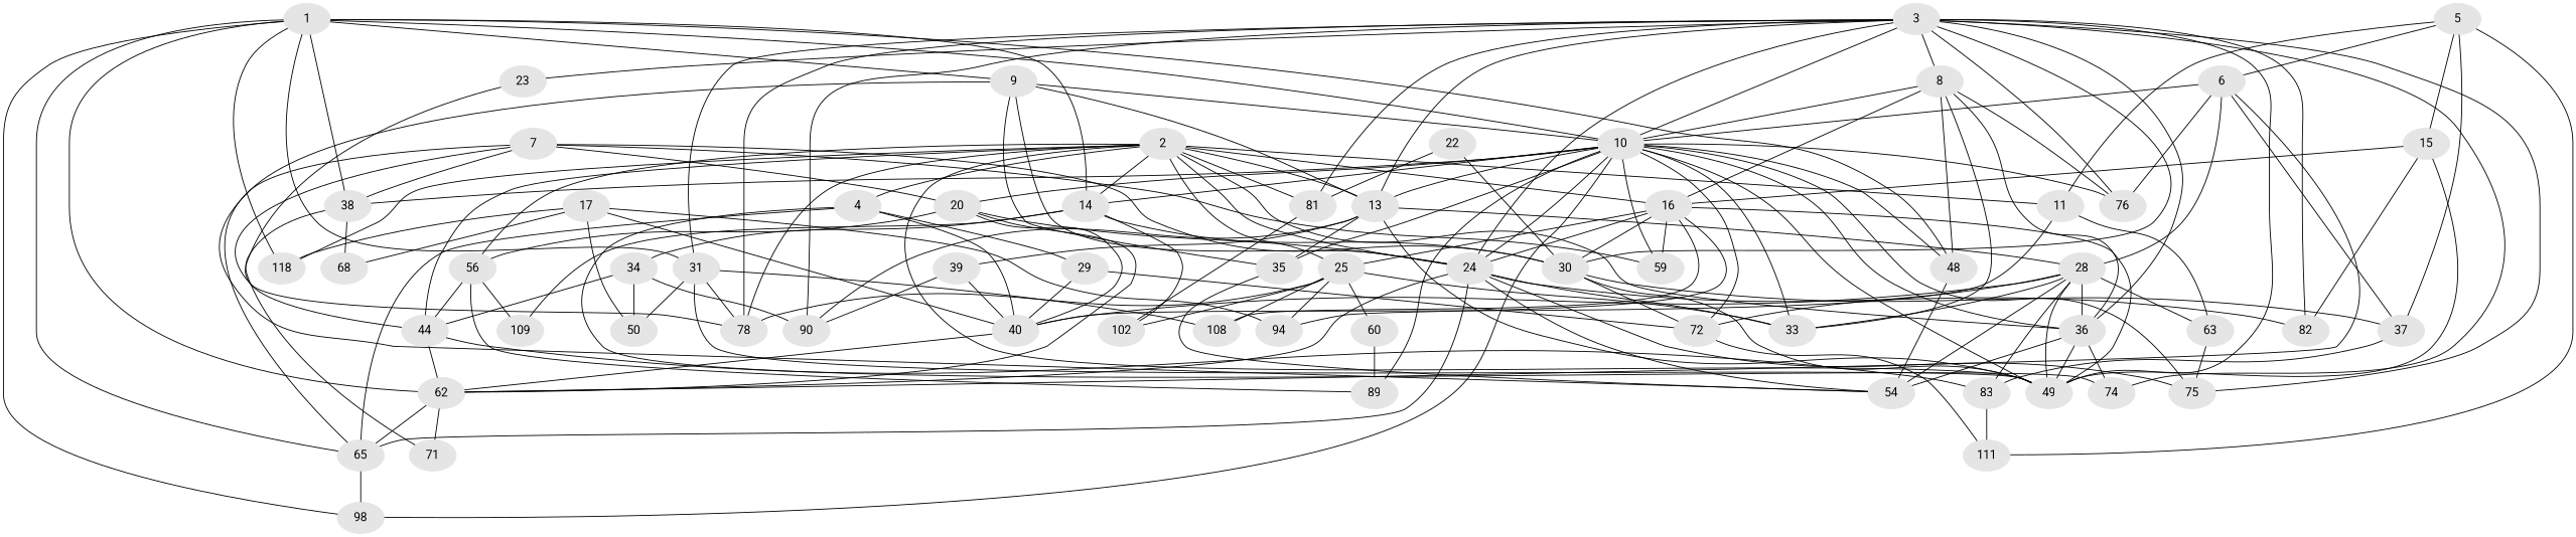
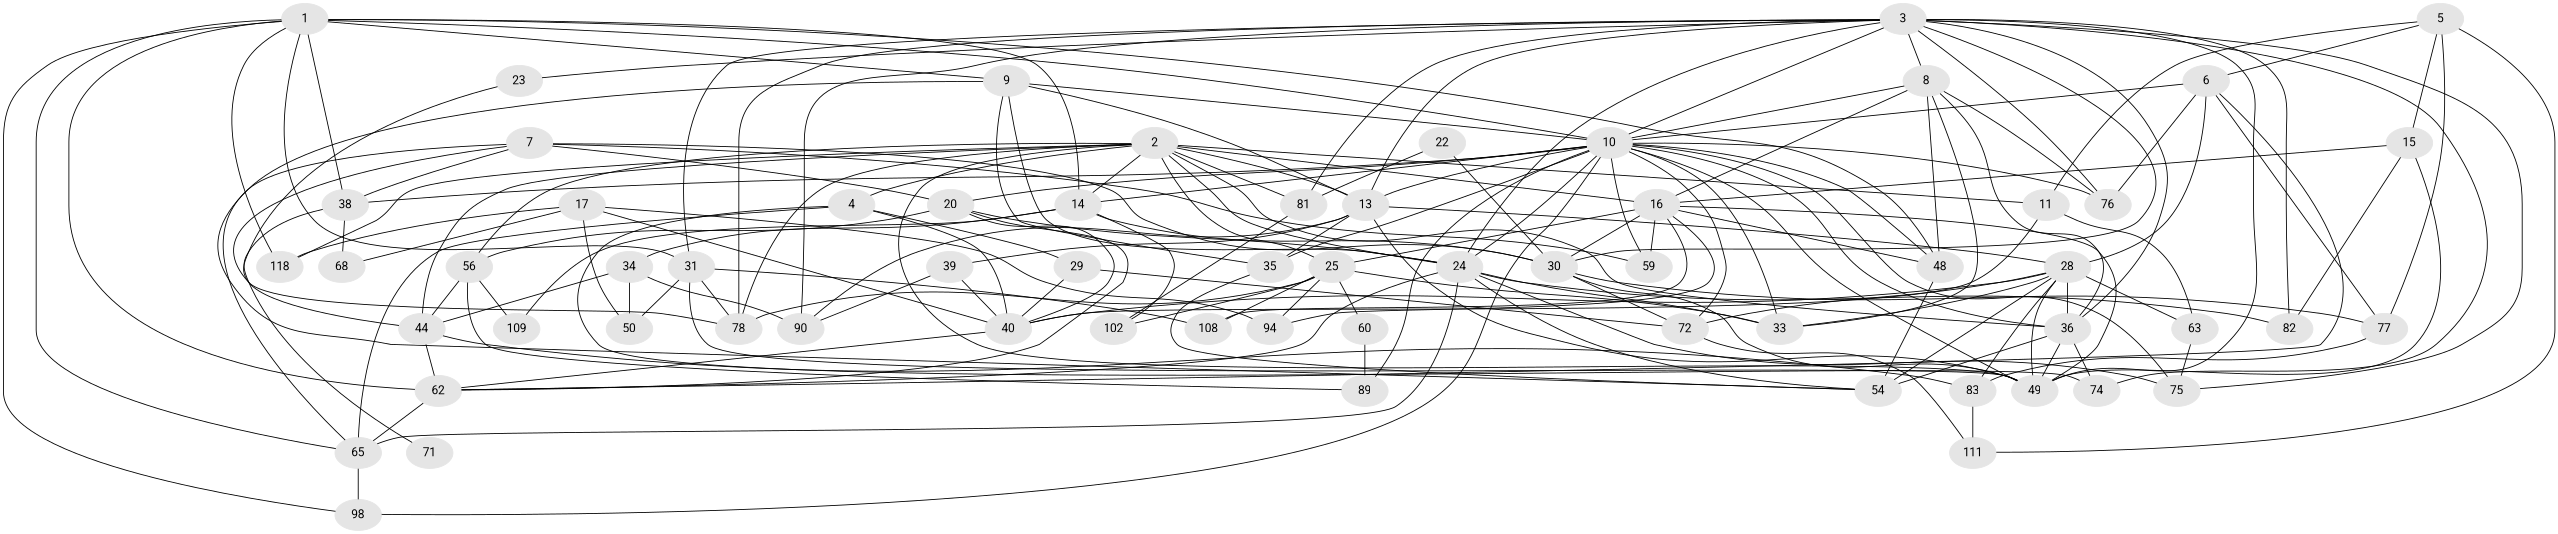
  graph {
    fontname=Roboto
    node [color=gray90 fontname=Roboto style=filled]
    edge [fontname=Roboto]
    1 [super="+107+87"]
    9 [super="+61"]
    10 [super="+95+41+26+18"]
    14 [super="+27+119"]
    31
    38
    48
    62 [super="+66"]
    65 [super="+121"]
    98
    118
    13 [super="+114+105"]
    24 [super="+117+55+67"]
    35 [super="+43"]
    54 [super="+92+103+127"]
    36 [super="+106+116+84"]
    49 [super="+51"]
    75
    76
    20 [super="+77"]
    59
    33 [super="+101+42"]
    72
    89
    30 [super="+124"]
    34
    102
    109
    78 [super="+97"]
    108
    50
    68
    71
    2 [super="+47+21"]
    4
    11
    16 [super="+46"]
    25 [super="+93+79"]
    44
    56
    81 [super="+122"]
    74 [super="+120"]
    29
    40 [super="+110"]
    63 [super="+99"]
    90 [super="+96"]
    28 [super="+64+115"]
    39 [super="+52"]
    94
    82
    60
    83
    3 [super="+19+88"]
    8 [super="+32"]
    23
-   37 [super="+73"]
+   37 [super="+73" label=77]
    5 [super="+53"]
    6 [super="+113+45"]
    15
    111
    7 [super="+112+69"]
    17
    22
    1 -- 9
    1 -- 10
    1 -- 14
    1 -- 31
    1 -- 38 [weight=2]
    1 -- 48
    1 -- 62 [weight=2]
    1 -- 65
    1 -- 98
    1 -- 118
    9 -- 10
    9 -- 13
    9 -- 24
    9 -- 35
    9 -- 54
    10 -- 14
    10 -- 38
    10 -- 48
    10 -- 98
    10 -- 13
    10 -- 24
    10 -- 35
    10 -- 36
    10 -- 49
    10 -- 75
    10 -- 76
    10 -- 20
    10 -- 59
    10 -- 33
    10 -- 72
    10 -- 89
    14 -- 30
    14 -- 34
    14 -- 102
    14 -- 109
    31 -- 49
    31 -- 78
    31 -- 108
    31 -- 50
    38 -- 68
    38 -- 71
    48 -- 54
    62 -- 65
-   62 -- 71
    65 -- 98
    13 -- 35
    13 -- 49
    13 -- 90
    13 -- 28 [weight=2]
    13 -- 39
    24 -- 62
    24 -- 65
    24 -- 54
    24 -- 75
    24 -- 33
    24 -- 82
    35 -- 54
    36 -- 54
    36 -- 49 [weight=2]
    36 -- 74
    20 -- 62
    20 -- 24
    20 -- 56
    20 -- 40
    72 -- 111
    30 -- 49
    30 -- 72
    30 -- 37
    34 -- 50
    34 -- 44
    34 -- 90
    2 -- 14
    2 -- 118
    2 -- 13 [weight=2]
    2 -- 24
    2 -- 36
    2 -- 49
    2 -- 78 [weight=2]
    2 -- 4
    2 -- 11
    2 -- 16
    2 -- 25
    2 -- 44
    2 -- 56
    2 -- 81
    4 -- 65
    4 -- 74
    4 -- 29
    4 -- 40
    11 -- 40
    11 -- 63
-   16 -- 24
+   16 -- 48
    16 -- 49
    16 -- 59
    16 -- 30
    16 -- 108
    16 -- 25
    16 -- 94
    25 -- 33
    25 -- 102
    25 -- 78
    25 -- 108
    25 -- 94
    25 -- 60
    44 -- 62
    44 -- 83
    56 -- 89
    56 -- 109
    56 -- 44
    81 -- 102
    29 -- 72
    29 -- 40
    40 -- 62
    63 -- 75
    28 -- 54 [weight=2]
    28 -- 36 [weight=2]
    28 -- 49 [weight=2]
    28 -- 33
    28 -- 72
    28 -- 40
    28 -- 63
    28 -- 83 [weight=2]
    39 -- 40
    39 -- 90
    60 -- 89
    83 -- 111
    3 -- 10
    3 -- 31
    3 -- 13
    3 -- 24
    3 -- 36
    3 -- 49
    3 -- 75
    3 -- 76
    3 -- 30
    3 -- 78
    3 -- 81
    3 -- 74
    3 -- 90
    3 -- 82
    3 -- 8
    3 -- 23
    8 -- 10
    8 -- 48
    8 -- 36
    8 -- 76
    8 -- 33
    8 -- 16
    23 -- 44
    37 -- 83
    5 -- 11
    5 -- 37
    5 -- 6
    5 -- 15
    5 -- 111
    6 -- 10
    6 -- 62
    6 -- 76
    6 -- 28
    6 -- 37
    15 -- 49
    15 -- 16
    15 -- 82
    7 -- 38
    7 -- 65
    7 -- 20
    7 -- 59
    7 -- 30
    7 -- 78
    17 -- 118
    17 -- 50
    17 -- 68
    17 -- 40
    17 -- 94
    22 -- 30
    22 -- 81
  }
